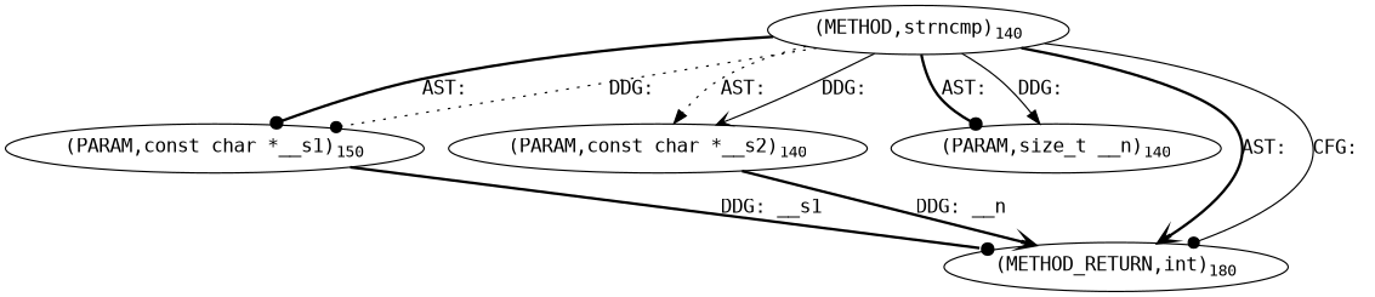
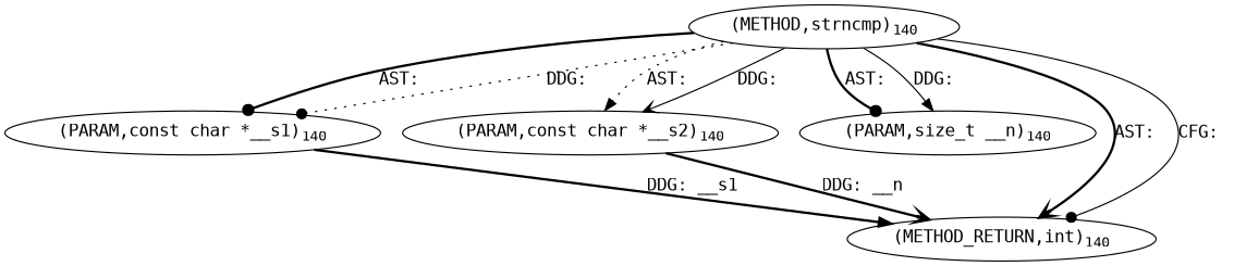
  digraph {
    fontname="DejaVu Sans Mono"
    node [fontname="DejaVu Sans Mono"]
    edge [arrowhead=dot fontname="DejaVu Sans Mono" style=bold]
    n1 [label=<(METHOD,strncmp)<SUB>140</SUB>>]
-   n2 [label=<(PARAM,const char *__s1)<SUB>150</SUB>>]
+   n2 [label=<(PARAM,const char *__s1)<SUB>140</SUB>>]
    n3 [label=<(PARAM,const char *__s2)<SUB>140</SUB>>]
    n4 [label=<(PARAM,size_t __n)<SUB>140</SUB>>]
-   n5 [label=<(METHOD_RETURN,int)<SUB>180</SUB>>]
+   n5 [label=<(METHOD_RETURN,int)<SUB>140</SUB>>]
    n1 -> n2 [label="AST: "]
    n1 -> n2 [label="DDG: " style=dotted]
    n1 -> n3 [arrowhead=normal label="AST: " style=dotted]
    n1 -> n3 [arrowhead=vee label="DDG: " style=solid]
    n1 -> n4 [label="AST: "]
    n1 -> n4 [arrowhead=normal label="DDG: " style=solid]
    n1 -> n5 [arrowhead=vee label="AST: "]
    n1 -> n5 [label="CFG: " style=solid]
-   n2 -> n5 [label="DDG: __s1"]
+   n2 -> n5 [arrowhead=normal label="DDG: __s1"]
    n3 -> n5 [arrowhead=vee label="DDG: __n"]
  }
